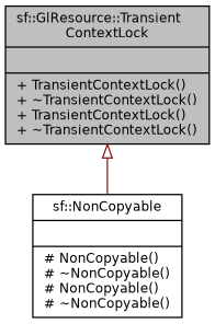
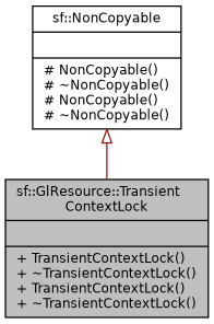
  digraph {
    node [color=black fontname=Helvetica fontsize=10 shape=record style=filled]
    n1 [fillcolor=grey75 fontcolor=black height=0.2 label="{sf::GlResource::Transient\lContextLock\n||+ TransientContextLock()\l+ ~TransientContextLock()\l+ TransientContextLock()\l+ ~TransientContextLock()\l}" width=0.4]
    n2 [fillcolor=white height=0.2 label="{sf::NonCopyable\n||# NonCopyable()\l# ~NonCopyable()\l# NonCopyable()\l# ~NonCopyable()\l}" width=0.4]
-   n1 -> n2 [arrowtail=onormal color=firebrick4 dir=back fontname=Helvetica fontsize=10 labelfontname=Helvetica labelfontsize=10 style=solid]
+   n2 -> n1 [arrowtail=onormal color=firebrick4 dir=back fontname=Helvetica fontsize=10 labelfontname=Helvetica labelfontsize=10 style=solid]
  }
